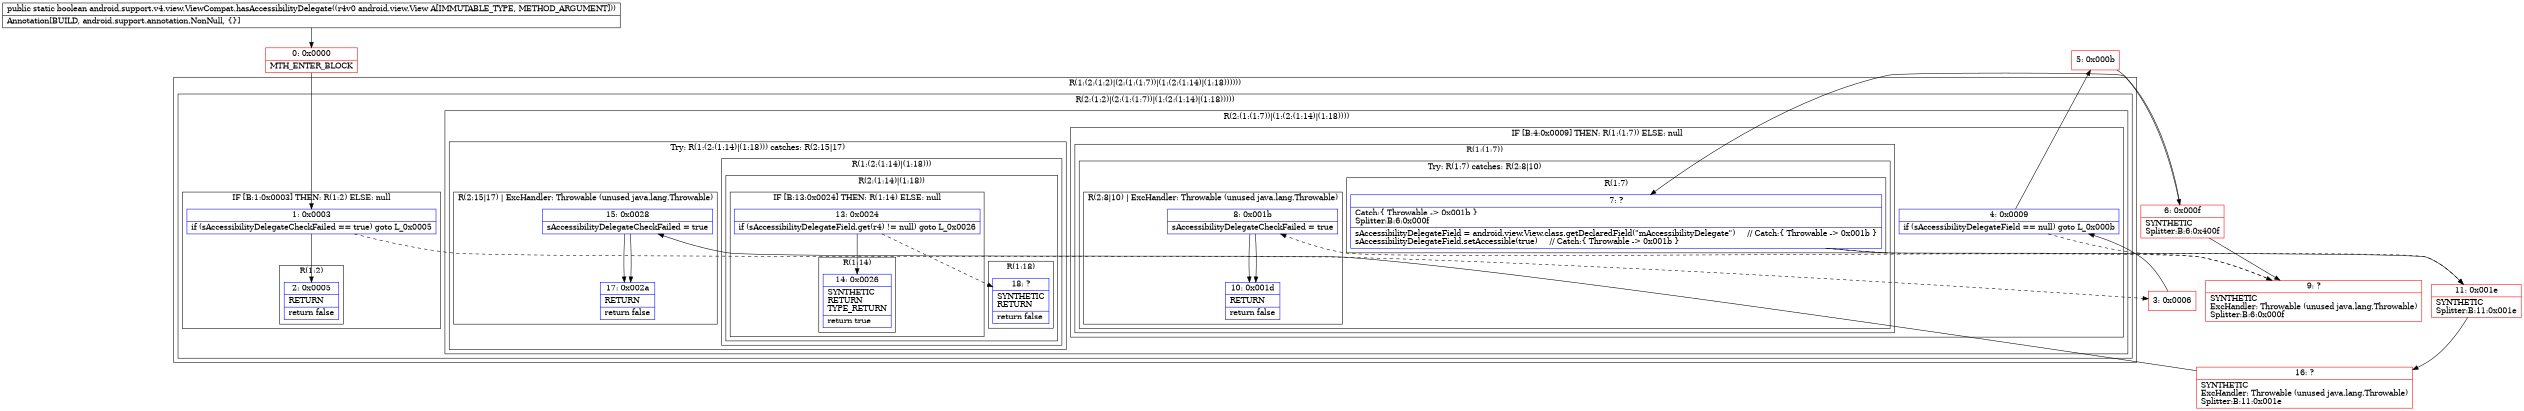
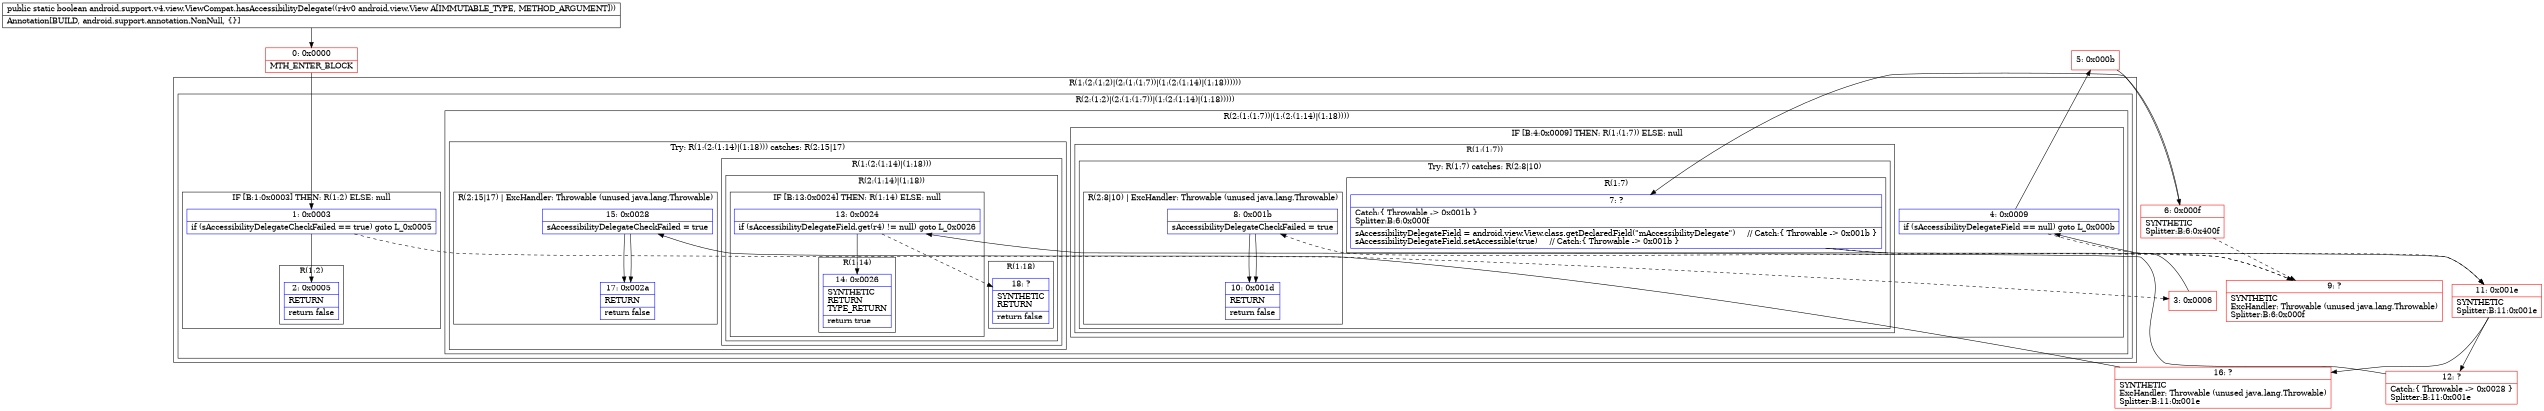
  digraph {
    node [color=blue shape=record]
    n1 [label="{2\:\ 0x0005|RETURN\l|return false\l}"]
    n2 [label="{1\:\ 0x0003|if (sAccessibilityDelegateCheckFailed == true) goto L_0x0005\l}"]
    n3 [label="{7\:\ ?|Catch:\{ Throwable \-\> 0x001b \}\lSplitter:B:6:0x000f\l|sAccessibilityDelegateField = android.view.View.class.getDeclaredField(\"mAccessibilityDelegate\")     \/\/ Catch:\{ Throwable \-\> 0x001b \}\lsAccessibilityDelegateField.setAccessible(true)     \/\/ Catch:\{ Throwable \-\> 0x001b \}\l}"]
    n4 [label="{8\:\ 0x001b|sAccessibilityDelegateCheckFailed = true\l}"]
    n5 [label="{10\:\ 0x001d|RETURN\l|return false\l}"]
    n6 [label="{4\:\ 0x0009|if (sAccessibilityDelegateField == null) goto L_0x000b\l}"]
    n7 [label="{14\:\ 0x0026|SYNTHETIC\lRETURN\lTYPE_RETURN\l|return true\l}"]
    n8 [label="{13\:\ 0x0024|if (sAccessibilityDelegateField.get(r4) != null) goto L_0x0026\l}"]
    n9 [label="{18\:\ ?|SYNTHETIC\lRETURN\l|return false\l}"]
    n10 [label="{15\:\ 0x0028|sAccessibilityDelegateCheckFailed = true\l}"]
    n11 [label="{17\:\ 0x002a|RETURN\l|return false\l}"]
    n12 [color=red label="{3\:\ 0x0006}"]
    n13 [color=red label="{11\:\ 0x001e|SYNTHETIC\lSplitter:B:11:0x001e\l}"]
    n14 [color=red label="{9\:\ ?|SYNTHETIC\lExcHandler: Throwable (unused java.lang.Throwable)\lSplitter:B:6:0x000f\l}"]
    n15 [color=red label="{5\:\ 0x000b}"]
    n16 [color=red label="{6\:\ 0x000f|SYNTHETIC\lSplitter:B:6:0x400f\l}"]
+   n17 [color=red label="{12\:\ ?|Catch:\{ Throwable \-\> 0x0028 \}\lSplitter:B:11:0x001e\l}"]
    n18 [color=red label="{16\:\ ?|SYNTHETIC\lExcHandler: Throwable (unused java.lang.Throwable)\lSplitter:B:11:0x001e\l}"]
    n19 [color=red label="{0\:\ 0x0000|MTH_ENTER_BLOCK\l}"]
    n20 [label="{public static boolean android.support.v4.view.ViewCompat.hasAccessibilityDelegate((r4v0 android.view.View A[IMMUTABLE_TYPE, METHOD_ARGUMENT]))  | Annotation[BUILD, android.support.annotation.NonNull, \{\}]\l}" color=""]
    subgraph cluster_1 {
      label="R(1:(2:(1:2)|(2:(1:(1:7))|(1:(2:(1:14)|(1:18))))))"
      subgraph cluster_2 {
        label="R(2:(1:2)|(2:(1:(1:7))|(1:(2:(1:14)|(1:18)))))"
        subgraph cluster_3 {
          label="IF [B:1:0x0003] THEN: R(1:2) ELSE: null"
          n2
          subgraph cluster_4 {
            label="R(1:2)"
            n1
          }
        }
        subgraph cluster_5 {
          label="R(2:(1:(1:7))|(1:(2:(1:14)|(1:18))))"
          subgraph cluster_6 {
            label="IF [B:4:0x0009] THEN: R(1:(1:7)) ELSE: null"
            n6
            subgraph cluster_7 {
              label="R(1:(1:7))"
              subgraph cluster_8 {
                label="Try: R(1:7) catches: R(2:8|10)"
                subgraph cluster_9 {
                  label="R(1:7)"
                  n3
                }
                subgraph cluster_10 {
                  label="R(2:8|10) | ExcHandler: Throwable (unused java.lang.Throwable)\l"
                  n4
                  n5
                }
              }
            }
          }
          subgraph cluster_11 {
            label="Try: R(1:(2:(1:14)|(1:18))) catches: R(2:15|17)"
            subgraph cluster_12 {
              label="R(1:(2:(1:14)|(1:18)))"
              subgraph cluster_13 {
                label="R(2:(1:14)|(1:18))"
                subgraph cluster_14 {
                  label="IF [B:13:0x0024] THEN: R(1:14) ELSE: null"
                  n8
                  subgraph cluster_15 {
                    label="R(1:14)"
                    n7
                  }
                }
                subgraph cluster_16 {
                  label="R(1:18)"
                  n9
                }
              }
            }
            subgraph cluster_17 {
              label="R(2:15|17) | ExcHandler: Throwable (unused java.lang.Throwable)\l"
              n10
              n11
            }
          }
        }
      }
    }
    subgraph cluster_18 {
      label="R(2:8|10) | ExcHandler: Throwable (unused java.lang.Throwable)\l"
    }
    subgraph cluster_19 {
      label="R(2:15|17) | ExcHandler: Throwable (unused java.lang.Throwable)\l"
    }
    n2 -> n1
    n2 -> n12 [style=dashed]
    n3 -> n13
    n3 -> n14 [style=dashed]
    n4 -> n5
    n4 -> n5
    n6 -> n13 [style=dashed]
    n6 -> n15
    n8 -> n7
    n8 -> n9 [style=dashed]
    n10 -> n11
    n10 -> n11
    n12 -> n6
+   n13 -> n17
    n13 -> n18
    n14 -> n4 [style=dashed]
    n15 -> n16
    n16 -> n3
-   n16 -> n14
+   n16 -> n14 [style=dashed]
+   n17 -> n8
    n18 -> n10
    n19 -> n2
    n20 -> n19
  }
